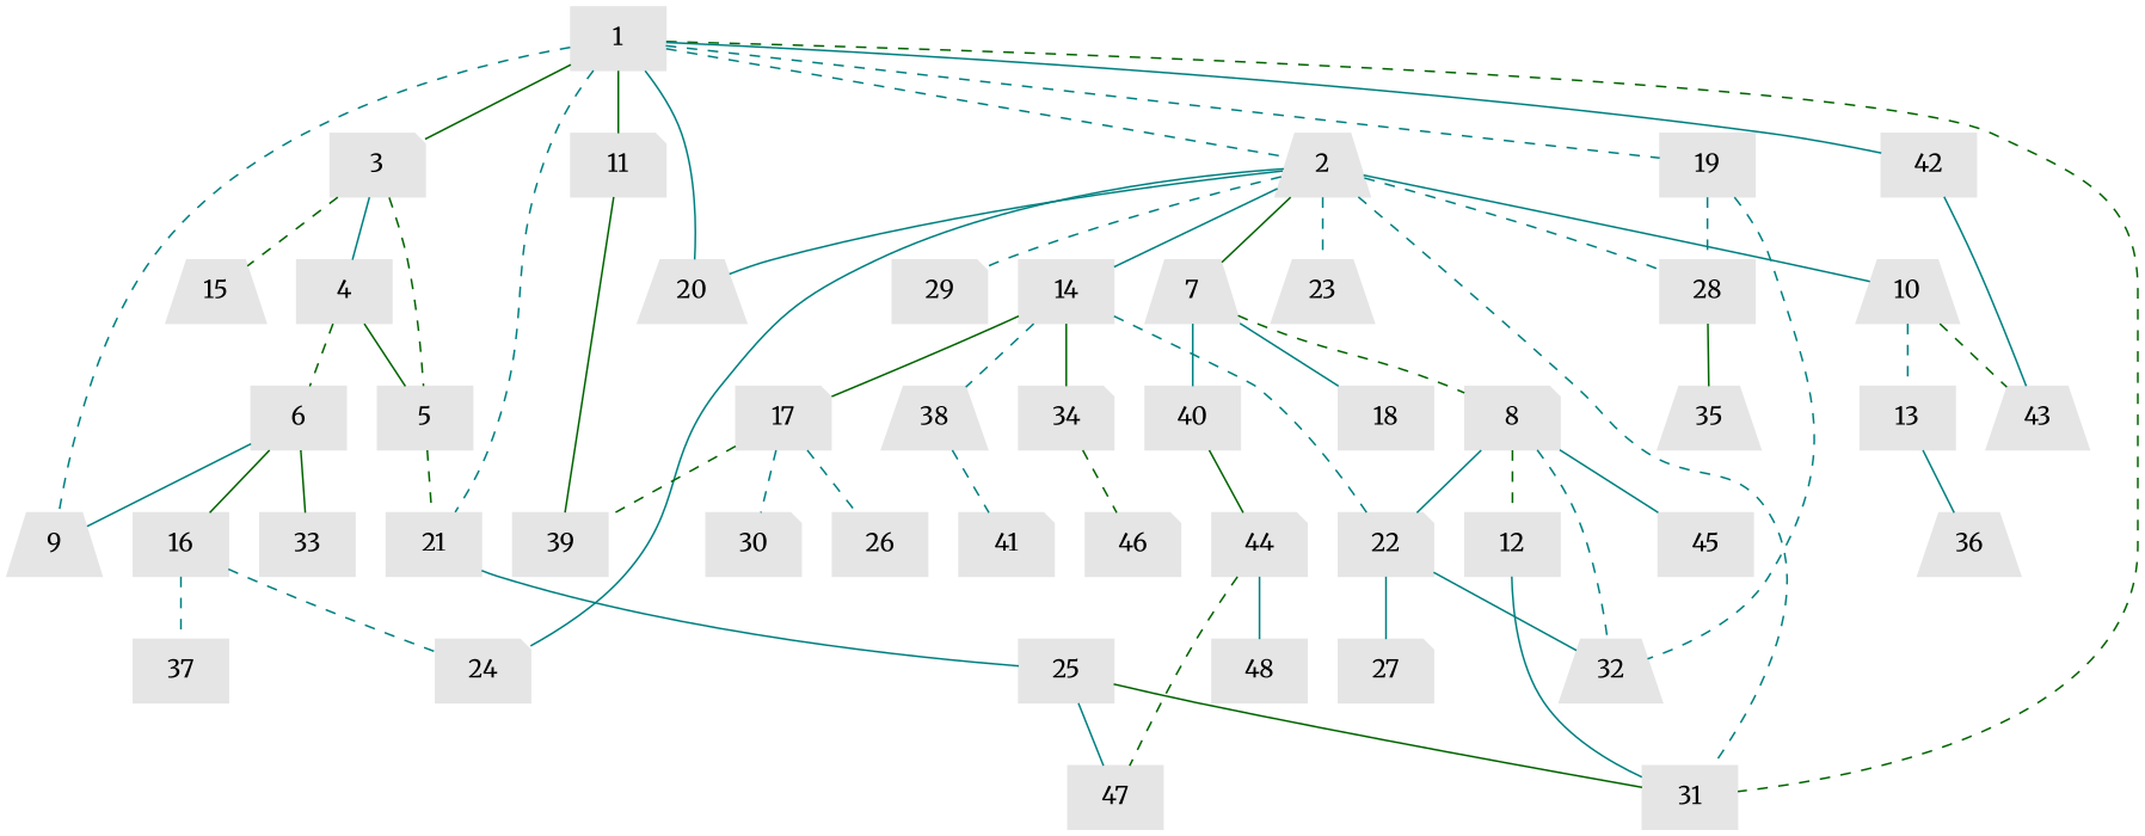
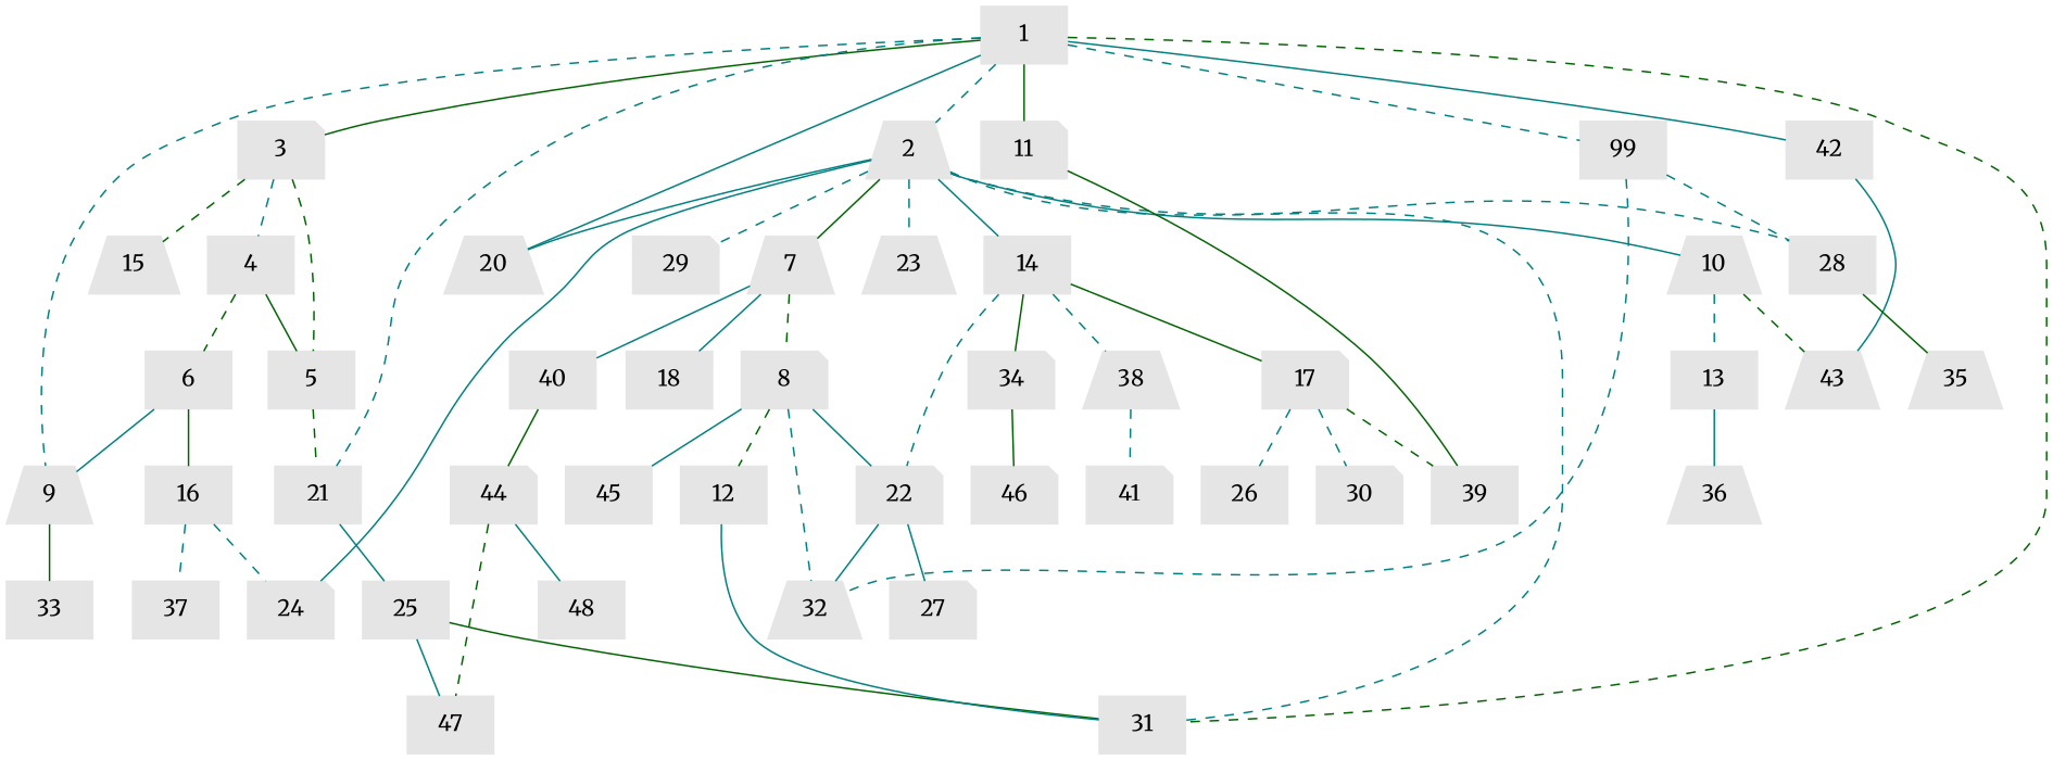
  graph {
    fontname=Merriweather
    node [color=gray90 fontname=Merriweather shape=box style=filled]
    edge [color=teal fontname=Merriweather style=solid weight=1.0]
    2 [shape=trapezium]
    1
    3 [shape=note]
    9 [shape=trapezium]
    11 [shape=note]
-   19
+   19 [label=99]
    20 [shape=trapezium]
    21
    31
    42
    7 [shape=trapezium]
    10 [shape=trapezium]
    14
    23 [shape=trapezium]
    24 [shape=note]
    28
    29 [shape=note]
    4
    5
    15 [shape=trapezium]
    33
    39
    32 [shape=trapezium]
    25
    43 [shape=trapezium]
    8 [shape=note]
    18
    40
    13
    22 [shape=note]
    17 [shape=note]
    34 [shape=note]
    38 [shape=trapezium]
    35 [shape=trapezium]
    6
    16
    37
    12
    45
    44 [shape=note]
    27 [shape=note]
    36 [shape=trapezium]
    26
    30 [shape=note]
    46 [shape=note]
    41 [shape=note]
    47
    48
    2 -- 20
    2 -- 31 [style=dashed]
    2 -- 7 [color=darkgreen]
    2 -- 10
    2 -- 14
    2 -- 23 [style=dashed weight=4.0]
    2 -- 24
    2 -- 28 [style=dashed]
    2 -- 29 [style=dashed]
    1 -- 2 [style=dashed]
    1 -- 3 [color=darkgreen]
    1 -- 9 [style=dashed]
    1 -- 11 [color=darkgreen weight=11.0]
    1 -- 19 [style=dashed]
    1 -- 20
    1 -- 21 [style=dashed]
    1 -- 31 [color=darkgreen style=dashed]
    1 -- 42
-   3 -- 4
+   3 -- 4 [style=dashed]
    3 -- 5 [color=darkgreen style=dashed]
    3 -- 15 [color=darkgreen style=dashed]
-   6 -- 33 [color=darkgreen weight=3.0]
+   9 -- 33 [color=darkgreen weight=3.0]
    11 -- 39 [color=darkgreen]
    19 -- 28 [style=dashed]
    19 -- 32 [style=dashed]
    21 -- 25
    42 -- 43
    7 -- 8 [color=darkgreen style=dashed]
    7 -- 18
    7 -- 40
    10 -- 43 [color=darkgreen style=dashed]
    10 -- 13 [style=dashed weight=5.0]
    14 -- 22 [style=dashed]
    14 -- 17 [color=darkgreen]
    14 -- 34 [color=darkgreen]
    14 -- 38 [style=dashed]
    28 -- 35 [color=darkgreen]
    4 -- 5 [color=darkgreen]
    4 -- 6 [color=darkgreen style=dashed]
    5 -- 21 [color=darkgreen style=dashed]
    25 -- 31 [color=darkgreen]
    25 -- 47
    8 -- 32 [style=dashed weight=2.0]
    8 -- 22
    8 -- 12 [color=darkgreen style=dashed weight=4.0]
    8 -- 45
    40 -- 44 [color=darkgreen]
    13 -- 36
    22 -- 32
    22 -- 27
    17 -- 39 [color=darkgreen style=dashed]
    17 -- 26 [style=dashed]
    17 -- 30 [style=dashed]
-   34 -- 46 [color=darkgreen style=dashed weight=2.0]
+   34 -- 46 [color=darkgreen weight=2.0]
    38 -- 41 [style=dashed weight=2.0]
    6 -- 9
    6 -- 16 [color=darkgreen weight=2.0]
    16 -- 24 [style=dashed]
    16 -- 37 [style=dashed]
    12 -- 31
    44 -- 47 [color=darkgreen style=dashed]
    44 -- 48
  }
